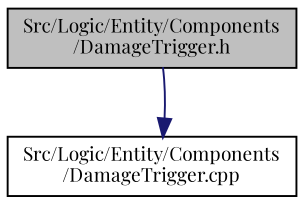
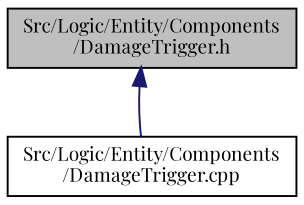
  digraph {
    fontname="Playfair Display"
    node [color=black fontname="Playfair Display" fontsize=10 shape=record style=filled]
    n1 [fillcolor=grey75 fontcolor=black height=0.2 label="Src/Logic/Entity/Components\l/DamageTrigger.h" width=0.4]
    n2 [fillcolor=white height=0.2 label="Src/Logic/Entity/Components\l/DamageTrigger.cpp" width=0.4]
-   n2 -> n1 [color=midnightblue dir=back fontname="Playfair Display" fontsize=10 labelfontname=FreeSans labelfontsize=10 style=solid]
+   n1 -> n2 [color=midnightblue dir=back fontname="Playfair Display" fontsize=10 labelfontname=FreeSans labelfontsize=10 style=solid]
  }
